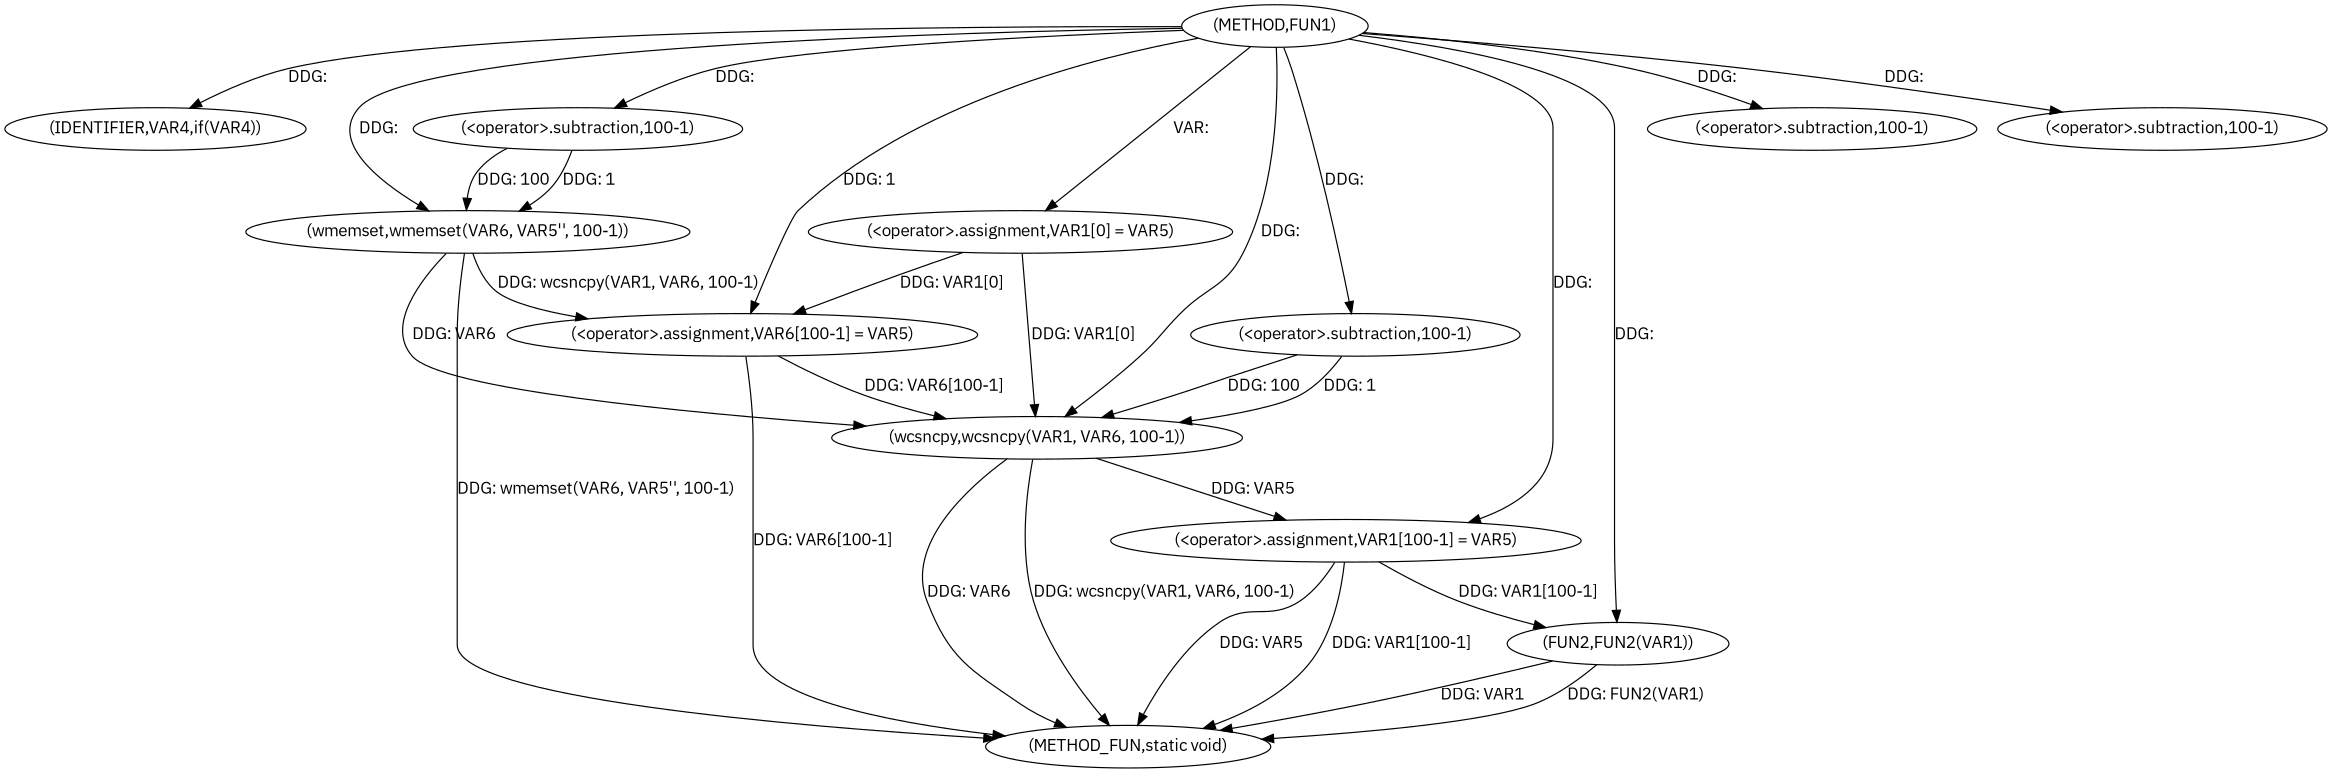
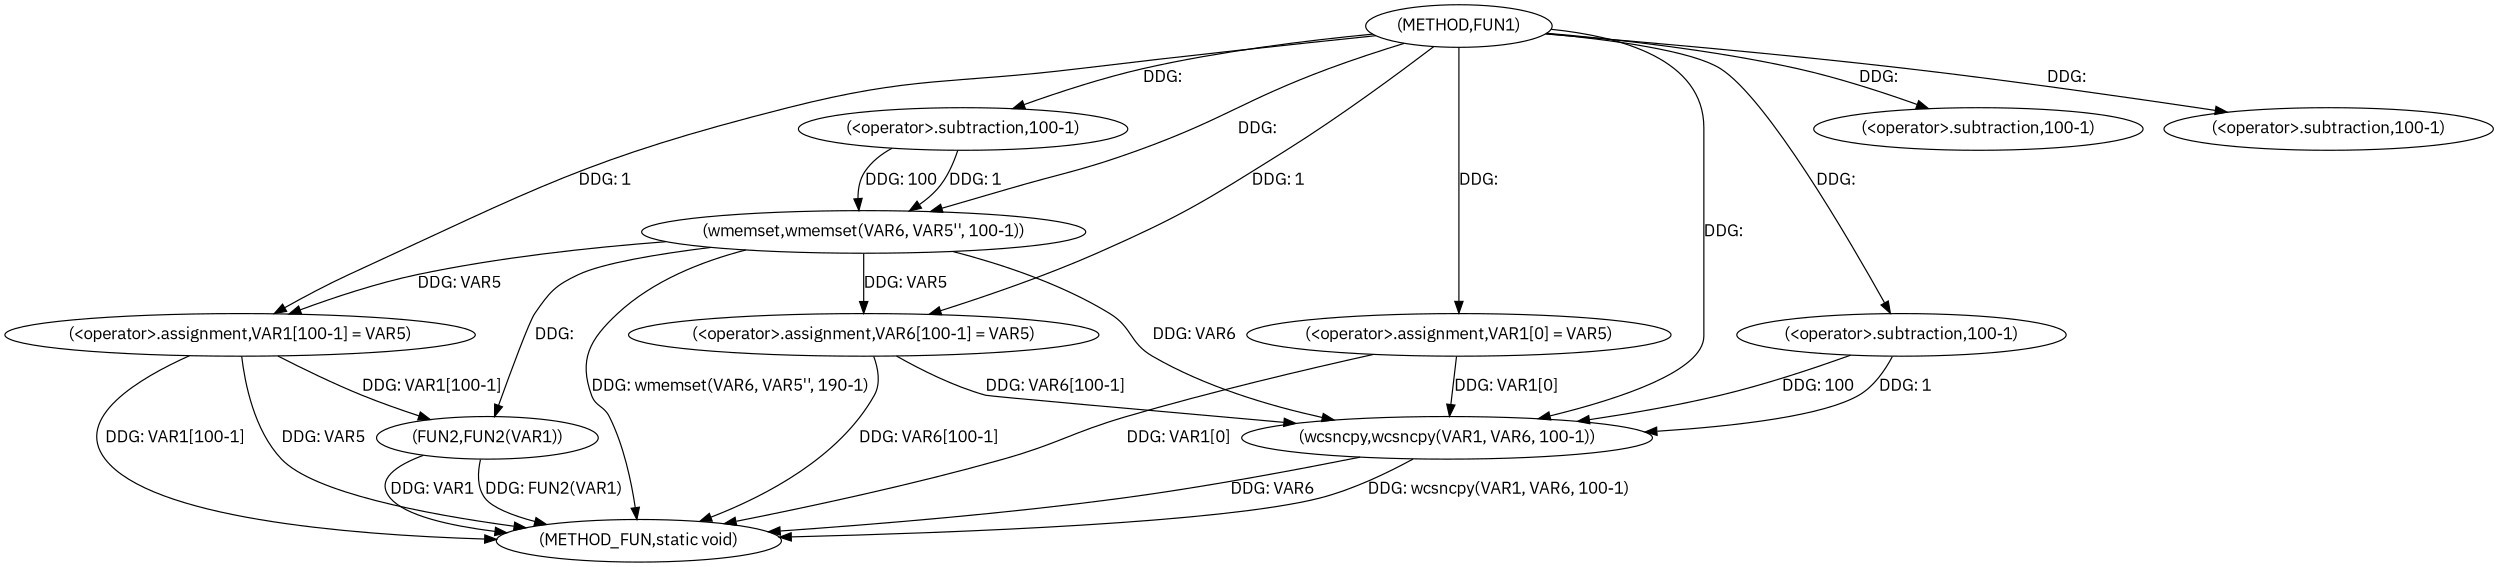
  digraph {
    fontname="IBM Plex Sans"
    node [fontname="IBM Plex Sans"]
    edge [fontname="IBM Plex Sans"]
    n1 [label="(METHOD,FUN1)"]
-   n2 [label="(IDENTIFIER,VAR4,if(VAR4))"]
    n3 [label="(<operator>.assignment,VAR1[0] = VAR5)"]
    n4 [label="(wmemset,wmemset(VAR6, VAR5'', 100-1))"]
    n5 [label="(<operator>.subtraction,100-1)"]
    n6 [label="(<operator>.assignment,VAR6[100-1] = VAR5)"]
    n7 [label="(<operator>.subtraction,100-1)"]
    n8 [label="(wcsncpy,wcsncpy(VAR1, VAR6, 100-1))"]
    n9 [label="(<operator>.subtraction,100-1)"]
    n10 [label="(<operator>.assignment,VAR1[100-1] = VAR5)"]
    n11 [label="(<operator>.subtraction,100-1)"]
    n12 [label="(FUN2,FUN2(VAR1))"]
    n13 [label="(METHOD_FUN,static void)"]
-   n1 -> n2 [label="DDG: "]
-   n1 -> n3 [label="VAR: "]
+   n1 -> n3 [label="DDG: "]
    n1 -> n4 [label="DDG: "]
    n1 -> n5 [label="DDG: "]
    n1 -> n6 [label="DDG: 1"]
    n1 -> n7 [label="DDG: "]
    n1 -> n8 [label="DDG: "]
    n1 -> n9 [label="DDG: "]
-   n1 -> n10 [label="DDG: "]
+   n1 -> n10 [label="DDG: 1"]
    n1 -> n11 [label="DDG: "]
-   n1 -> n12 [label="DDG: "]
+   n4 -> n12 [label="DDG: "]
    n3 -> n8 [label="DDG: VAR1[0]"]
-   n3 -> n6 [label="DDG: VAR1[0]"]
-   n4 -> n6 [label="DDG: wcsncpy(VAR1, VAR6, 100-1)"]
+   n3 -> n13 [label="DDG: VAR1[0]"]
+   n4 -> n6 [label="DDG: VAR5"]
    n4 -> n8 [label="DDG: VAR6"]
-   n8 -> n10 [label="DDG: VAR5"]
-   n4 -> n13 [label="DDG: wmemset(VAR6, VAR5'', 100-1)"]
+   n4 -> n10 [label="DDG: VAR5"]
+   n4 -> n13 [label="DDG: wmemset(VAR6, VAR5'', 190-1)"]
    n5 -> n4 [label="DDG: 100"]
    n5 -> n4 [label="DDG: 1"]
    n6 -> n8 [label="DDG: VAR6[100-1]"]
    n6 -> n13 [label="DDG: VAR6[100-1]"]
    n8 -> n13 [label="DDG: VAR6"]
    n8 -> n13 [label="DDG: wcsncpy(VAR1, VAR6, 100-1)"]
    n9 -> n8 [label="DDG: 100"]
    n9 -> n8 [label="DDG: 1"]
    n10 -> n12 [label="DDG: VAR1[100-1]"]
    n10 -> n13 [label="DDG: VAR1[100-1]"]
    n10 -> n13 [label="DDG: VAR5"]
    n12 -> n13 [label="DDG: FUN2(VAR1)"]
    n12 -> n13 [label="DDG: VAR1"]
  }
